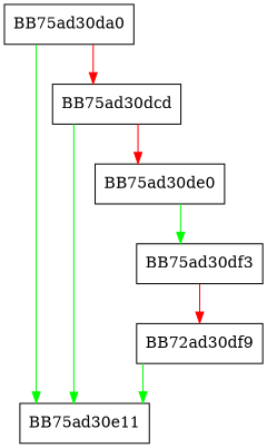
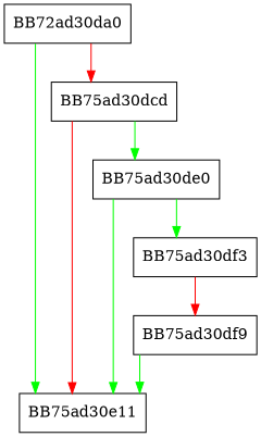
  digraph {
    splines=ortho
    node [shape=box]
    edge [color=green]
-   BB75ad30da0
+   BB75ad30da0 [label=BB72ad30da0]
    BB75ad30e11
    BB75ad30dcd
    BB75ad30de0
    BB75ad30df3
-   BB75ad30df9 [label=BB72ad30df9]
+   BB75ad30df9
    BB75ad30da0 -> BB75ad30e11
    BB75ad30da0 -> BB75ad30dcd [color=red]
-   BB75ad30dcd -> BB75ad30e11
-   BB75ad30dcd -> BB75ad30de0 [color=red]
+   BB75ad30dcd -> BB75ad30e11 [color=red]
+   BB75ad30dcd -> BB75ad30de0
+   BB75ad30de0 -> BB75ad30e11
    BB75ad30de0 -> BB75ad30df3
    BB75ad30df3 -> BB75ad30df9 [color=red]
    BB75ad30df9 -> BB75ad30e11
  }
